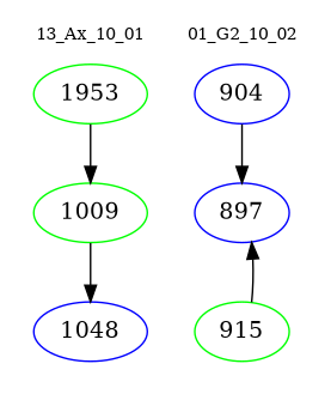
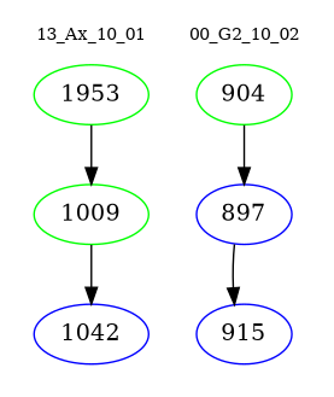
  digraph {
    node [color=green]
    edge [color=black]
    n1 [label=1953]
    n2 [label=1009]
-   n3 [color=blue label=1048]
-   n4 [color=blue label=904]
+   n3 [color=blue label=1042]
+   n4 [label=904]
    n5 [color=blue label=897]
-   n6 [label=915]
+   n6 [color=blue label=915]
    subgraph cluster_1 {
      color=white
      fontsize=10
      label="13_Ax_10_01"
      n1
      n2
      n3
    }
    subgraph cluster_2 {
      color=white
      fontsize=10
-     label="01_G2_10_02"
+     label="00_G2_10_02"
      n4
      n5
      n6
    }
    n1 -> n2
    n2 -> n3
    n4 -> n5
-   n6 -> n5
+   n5 -> n6
  }
